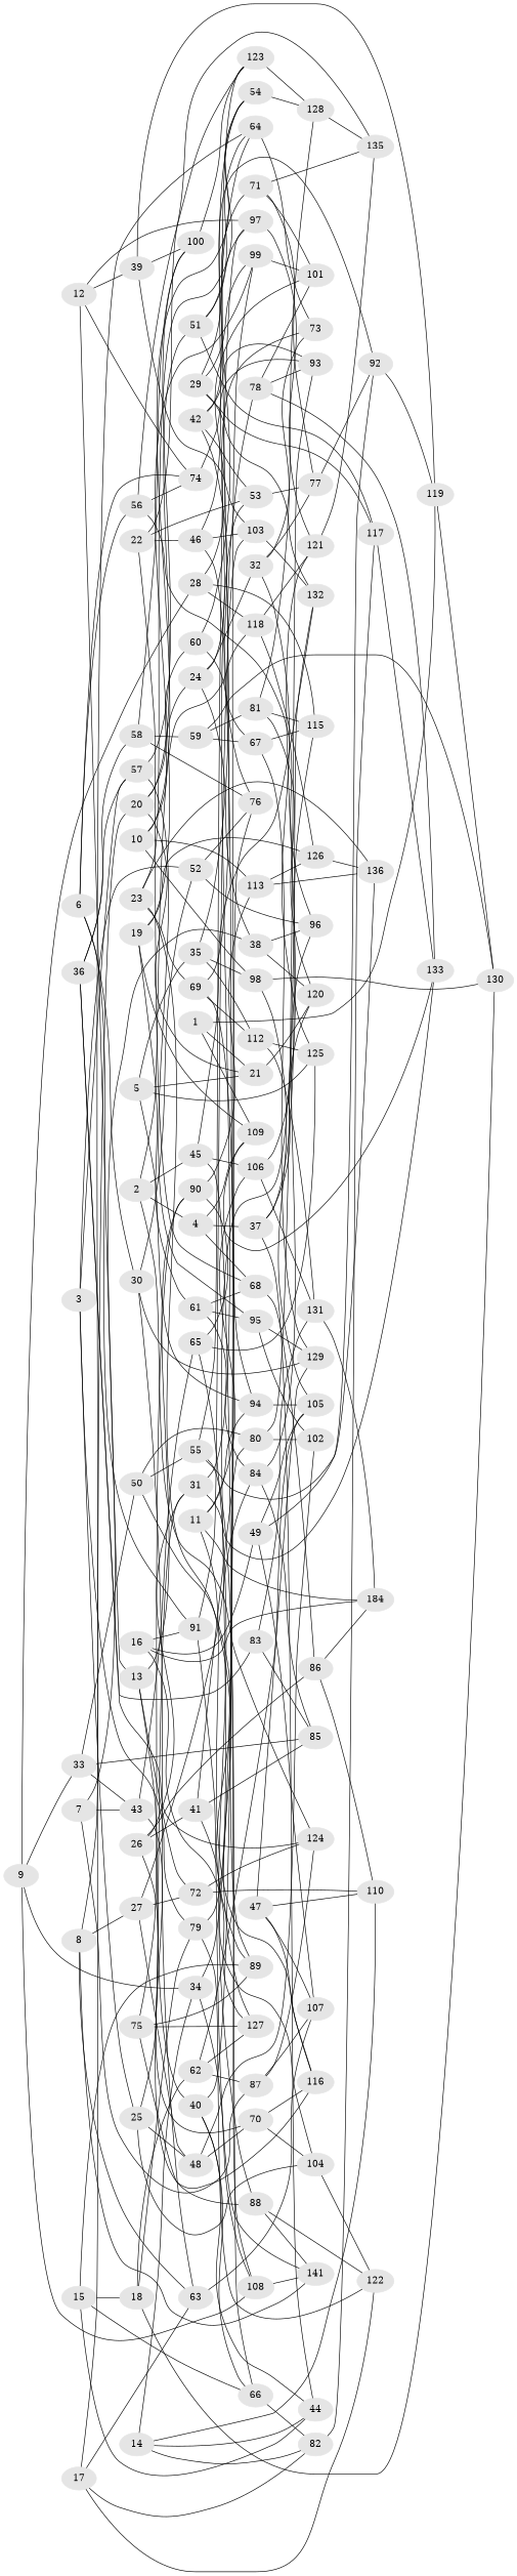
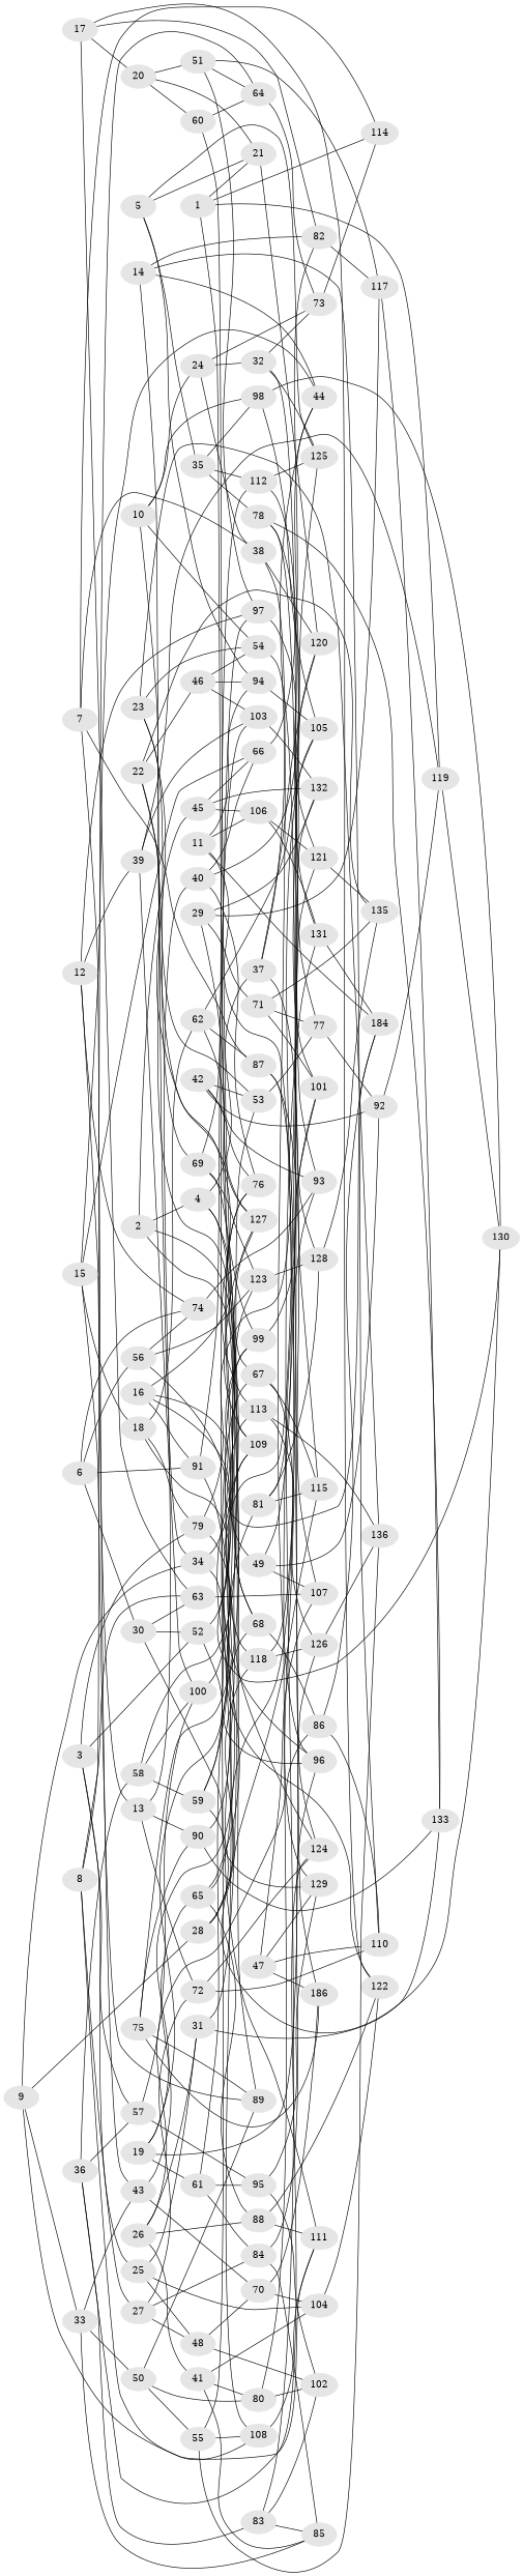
  graph {
    rankdir=LR
    node [color=gray90 style=filled]
    1
    21
    109
+   114
    119
    120
    130
    2
    4
    45
    118
    124
    37
    68
    106
    66
    132
    126
    121
    3
    25
    52
    57
    79
    31
    48
    104
    96
    76
    100
    95
    122
    44
    115
    86
    5
    35
    94
    125
    98
    78
    112
    105
    6
    30
    56
    74
    91
    63
    129
    123
    93
-   111 [label=141]
+   111
    103
    7
    38
    43
    87
    65
    70
    107
    8
    27
    64
    72
    84
    73
    9
    28
    33
    34
    108
    101
    50
    85
    99
    10
    24
    54
    113
    32
    128
    136
    11
-   116
+   116 [label=186]
    n86 [label=184]
    131
    12
    13
    39
    97
    40
    90
    110
    133
    14
    82
    117
    15
    18
    89
    62
    16
    49
    127
    92
    17
    20
    51
    60
    19
    61
    67
    22
    46
    53
    135
    77
    23
    69
    102
    26
    41
    88
    80
    29
    71
    55
    36
    58
    83
    59
    42
    47
    81
    75
    1 -- 21
    1 -- 109
+   1 -- 114
    1 -- 119
    21 -- 120
    119 -- 130
    2 -- 4
    2 -- 45
    2 -- 118
    2 -- 124
    4 -- 109
    4 -- 37
    4 -- 68
    45 -- 106
    45 -- 66
    45 -- 132
    118 -- 126
    118 -- 121
    37 -- 120
    37 -- 44
    37 -- 115
    68 -- 86
    106 -- 121
    106 -- 131
    66 -- 82
    126 -- 136
    121 -- 135
    3 -- 25
    3 -- 52
    3 -- 57
    3 -- 79
    25 -- 31
    25 -- 48
    25 -- 104
    52 -- 96
    52 -- 76
    57 -- 100
    57 -- 95
    79 -- 132
    79 -- 122
    31 -- 133
    31 -- 53
    48 -- 70
    48 -- 102
    104 -- 122
    100 -- 123
    95 -- 129
    95 -- 102
    86 -- n86
    86 -- 110
    5 -- 21
    5 -- 35
    5 -- 94
    5 -- 125
    35 -- 98
    35 -- 78
    35 -- 112
    94 -- 105
    98 -- 130
    98 -- 105
    78 -- 93
    78 -- 101
    78 -- 133
    112 -- 125
    112 -- 131
    6 -- 30
    6 -- 56
    6 -- 74
    6 -- 91
    30 -- 52
    30 -- 63
    30 -- 129
    56 -- 96
    56 -- 74
    56 -- 123
    74 -- 93
    91 -- 111
    91 -- 103
    63 -- 107
    123 -- 128
    103 -- 132
+   7 -- 114
    7 -- 38
    7 -- 43
    7 -- 87
    38 -- 120
    38 -- 96
    43 -- 65
    43 -- 70
    87 -- 124
    87 -- 107
    65 -- 109
    65 -- 125
    65 -- 88
    70 -- 104
    70 -- 116
    8 -- 63
    8 -- 111
    8 -- 27
    8 -- 64
    27 -- 48
    27 -- 72
    27 -- 84
    64 -- 73
    72 -- 124
    72 -- 110
    84 -- 96
    84 -- 85
+   73 -- 114
    9 -- 28
    9 -- 33
    9 -- 34
    9 -- 108
    28 -- 118
    28 -- 115
    28 -- 101
    33 -- 43
    33 -- 50
    33 -- 85
    34 -- 108
    34 -- 99
    108 -- 111
    50 -- 89
    50 -- 80
    50 -- 55
    99 -- 101
    10 -- 98
    10 -- 24
    10 -- 54
    10 -- 113
    24 -- 38
    24 -- 73
    24 -- 32
    54 -- 128
    113 -- 126
    113 -- 136
    32 -- 125
    32 -- 73
    32 -- 77
    128 -- 135
    11 -- 106
    11 -- 94
    11 -- 116
    11 -- n86
    131 -- n86
    12 -- 74
    12 -- 13
    12 -- 39
    12 -- 97
    13 -- 72
    13 -- 40
    13 -- 90
    39 -- 119
    39 -- 100
    39 -- 103
    97 -- 121
    40 -- 66
    40 -- 76
    40 -- 44
    90 -- 113
    90 -- 133
    14 -- 44
    14 -- 34
    14 -- 110
    14 -- 82
    82 -- 117
    117 -- 133
    15 -- 66
    15 -- 44
    15 -- 18
    15 -- 89
    18 -- 130
    18 -- 79
    18 -- 62
    62 -- 105
    62 -- 87
    62 -- 127
    16 -- 91
    16 -- n86
    16 -- 49
    16 -- 127
    49 -- 105
    49 -- 107
    49 -- 92
    92 -- 119
    17 -- 122
    17 -- 63
    17 -- 82
    17 -- 20
    20 -- 21
    20 -- 51
    20 -- 60
    51 -- 64
    51 -- 97
    51 -- 117
    60 -- 64
    60 -- 67
    19 -- 109
    19 -- 126
    19 -- 99
    19 -- 61
    61 -- 68
    61 -- 95
    61 -- 84
    67 -- 115
    67 -- 129
    22 -- 68
    22 -- 46
    22 -- 53
    22 -- 135
    46 -- 94
    46 -- 103
    46 -- 54
    53 -- 77
    77 -- 92
    23 -- 54
    23 -- 136
    23 -- 127
    23 -- 69
    69 -- 112
    69 -- 123
    69 -- 89
    26 -- 31
    26 -- 86
    26 -- 41
    26 -- 88
    41 -- 104
    41 -- 85
    41 -- 80
    88 -- 122
    88 -- 111
    80 -- 93
    80 -- 102
    29 -- 132
    29 -- 99
    29 -- 117
    29 -- 71
    71 -- 101
    71 -- 135
    71 -- 77
    55 -- 108
    55 -- 136
    55 -- 97
    36 -- 124
    36 -- 57
    36 -- 58
    36 -- 83
    58 -- 76
    58 -- 100
    58 -- 59
    83 -- 85
    83 -- 131
+   83 -- 102
    59 -- 130
    59 -- 67
    59 -- 81
    42 -- 76
    42 -- 93
    42 -- 92
    42 -- 53
    47 -- 129
    47 -- 107
    47 -- 116
    47 -- 110
    81 -- 120
    81 -- 115
    81 -- 128
    75 -- 116
    75 -- 90
    75 -- 89
    75 -- 127
  }
